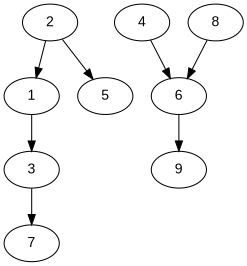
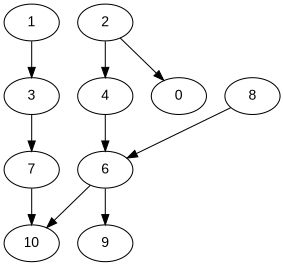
  digraph {
    fontname="Liberation Sans"
    node [alpha=0.06 fontname="Liberation Sans"]
    edge [fontname="Liberation Sans"]
    1 [alpha=0.12 expect_size=32399360]
    3 [alpha=0.15 expect_size=11579392]
    7 [alpha=0.03 expect_size=16992256]
+   10 [alpha=0.01 expect_size=44118016]
    2 [alpha=0.04 expect_size=17141760]
    4 [expect_size=8396800]
-   5 [expect_size=27504640]
+   5 [expect_size=27504640 label=0]
    6 [alpha=0.17 expect_size=45487104]
    9 [alpha=0.19 expect_size=37293056]
    8 [alpha=0.09 expect_size=10287104]
    1 -> 3
    3 -> 7
-   2 -> 1
+   7 -> 10
+   2 -> 4
    2 -> 5
    4 -> 6
+   6 -> 10
    6 -> 9
    8 -> 6
  }
